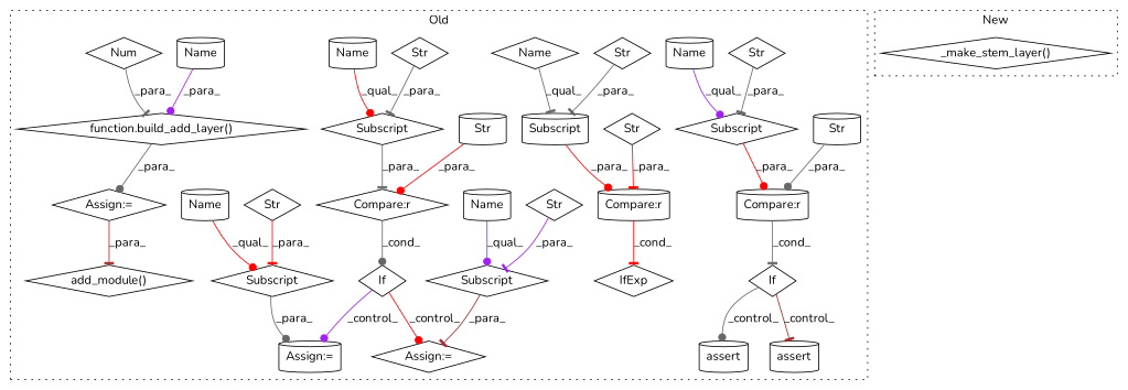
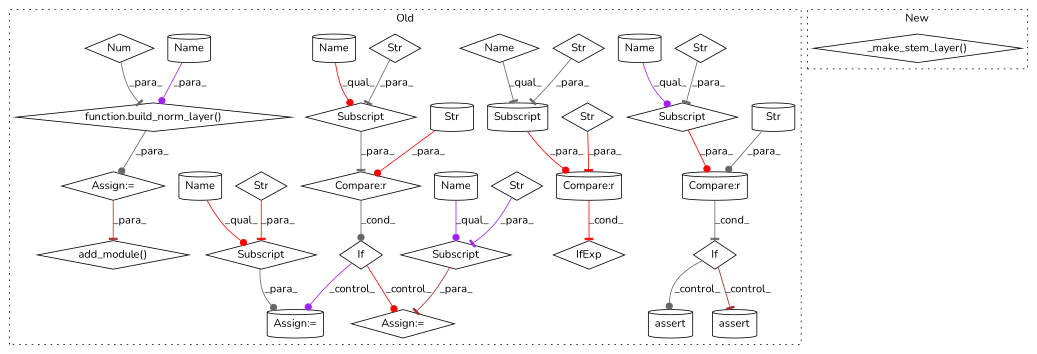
  digraph {
    fontname=Nunito
    node [a=66 fontname=Nunito l=9 s=8300 shape=diamond]
    edge [arrowhead=dot color=gray40 fontname=Nunito]
    n1 [a=65 l=7 label=assert s=8339 shape=cylinder]
    n2 [a=96 l="3,14" label=If s="8297,8325"]
    n3 [a=40 l=25 label="Compare:r" shape=cylinder]
    n4 [l=4 label=Str s=8321 shape=cylinder]
    n5 [a=63 l="17,0" label=Subscript s="8300,0"]
    n6 [a=63 l="22,0" label=Subscript s="8598,0"]
    n7 [l=11 label=Str s=8608]
    n8 [a=63 l="17,0" label=Subscript s="8494,0"]
    n9 [a=40 l=25 label="Compare:r" s=8494]
    n10 [a=96 l="3,14" label=If s="8491,8519"]
    n11 [a=63 l="17,0" label=Subscript s="8990,0" shape=cylinder]
    n12 [a=40 l=25 label="Compare:r" s=8990 shape=cylinder]
    n13 [l=4 label=Str s=9011]
    n14 [l=6 label=Str s=8310]
    n15 [l=6 label=Str s=9000]
    n16 [l=4 label=Str s=8515 shape=cylinder]
    n17 [l=6 label=Str s=8504]
    n18 [a=63 l="20,0" label=Subscript s="8548,0"]
    n19 [label=Str s=8558]
    n20 [a=51 l="4,6" label=IfExp s="8986,9015"]
    n21 [a=65 l=7 label=assert s=8398 shape=cylinder]
-   n22 [a=75 l="17,1" label="function.build_add_layer()" s="8919,8949"]
+   n22 [a=75 l="17,1" label="function.build_norm_layer()" s="8919,8949"]
    n23 [a=76 l=2 label=Num s=8947]
    n24 [a=75 l="16,1" label="add_module()" s="9035,9081"]
    n25 [a=68 l=3 label="Assign:=" s=8545 shape=cylinder]
    n26 [a=68 l=3 label="Assign:=" s=8916]
    n27 [a=68 l=3 label="Assign:=" s=8595]
    n28 [a=87 label=Name s=8990]
    n29 [a=87 label=Name s=8598 shape=cylinder]
    n30 [a=87 label=Name s=8548 shape=cylinder]
    n31 [a=87 label=Name s=8494 shape=cylinder]
    n32 [a=87 label=Name shape=cylinder]
    n33 [a=87 label=Name s=8936 shape=cylinder]
    n34 [a=75 l=23 label="_make_stem_layer()" s=8854]
    subgraph cluster_1 {
      label=Old
      style=dotted
      n1
      n2
      n3
      n4
      n5
      n6
      n7
      n8
      n9
      n10
      n11
      n12
      n13
      n14
      n15
      n16
      n17
      n18
      n19
      n20
      n21
      n22
      n23
      n24
      n25
      n26
      n27
      n28
      n29
      n30
      n31
      n32
      n33
    }
    subgraph cluster_2 {
      label=New
      style=dotted
      n34
    }
    n2 -> n1 [label=_control_]
    n2 -> n21 [arrowhead=tee color=brown label=_control_]
    n3 -> n2 [arrowhead=tee label=_cond_]
    n4 -> n3 [label=_para_]
    n5 -> n3 [color=red label=_para_]
    n6 -> n27 [arrowhead=tee color=brown label=_para_]
    n7 -> n6 [arrowhead=tee color=purple label=_para_]
    n8 -> n9 [arrowhead=tee label=_para_]
    n9 -> n10 [label=_cond_]
    n10 -> n25 [color=purple label=_control_]
    n10 -> n27 [color=red label=_control_]
    n11 -> n12 [color=red label=_para_]
    n12 -> n20 [arrowhead=tee color=red label=_cond_]
    n13 -> n12 [arrowhead=tee color=red label=_para_]
    n14 -> n5 [arrowhead=tee label=_para_]
    n15 -> n11 [arrowhead=tee label=_para_]
    n16 -> n9 [color=red label=_para_]
    n17 -> n8 [arrowhead=tee label=_para_]
    n18 -> n25 [label=_para_]
    n19 -> n18 [arrowhead=tee color=red label=_para_]
    n22 -> n26 [label=_para_]
    n23 -> n22 [arrowhead=tee label=_para_]
    n26 -> n24 [arrowhead=tee color=brown label=_para_]
    n28 -> n11 [arrowhead=tee label=_qual_]
    n29 -> n6 [color=purple label=_qual_]
    n30 -> n18 [color=red label=_qual_]
    n31 -> n8 [color=red label=_qual_]
    n32 -> n5 [color=purple label=_qual_]
    n33 -> n22 [color=purple label=_para_]
  }
